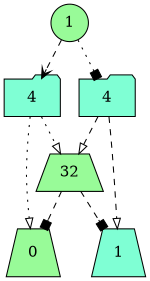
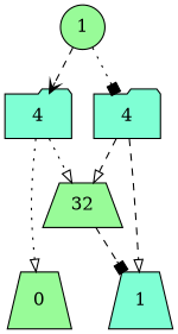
  digraph {
    node [shape=trapezium style=filled fillcolor=palegreen]
    edge [style=dashed arrowhead=onormal]
    n1 [height=0.3 label=0 width=0.3]
    n2 [height=0.3 label=1 width=0.3 fillcolor=aquamarine]
    n3 [label=1 shape=circle]
    n4 [label=4 fillcolor=aquamarine shape=folder]
    n5 [label=4 fillcolor=aquamarine shape=folder]
    n6 [label=32]
    n3 -> n4 [arrowhead=vee]
    n3 -> n5 [style=dotted arrowhead=box]
    n4 -> n1 [style=dotted]
    n4 -> n6 [style=dotted]
    n5 -> n2
    n5 -> n6
-   n6 -> n1 [arrowhead=box]
    n6 -> n2 [arrowhead=box]
  }
